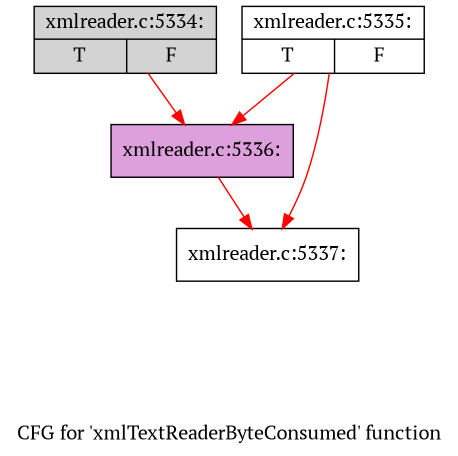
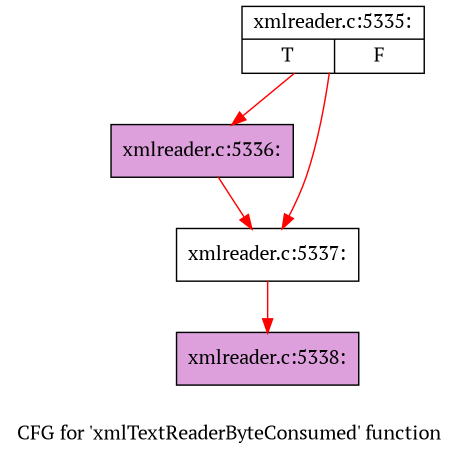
  digraph {
    fontname="PT Serif"
    label="CFG for 'xmlTextReaderByteConsumed' function"
    node [fillcolor=plum fontname="PT Serif" shape=record style=filled]
    edge [color=red fontname="PT Serif"]
-   n1 [fillcolor=lightgrey label="{xmlreader.c:5334:|{<s0>T|<s1>F}}"]
    n2 [label="{xmlreader.c:5336:}"]
    n3 [fillcolor=white label="{xmlreader.c:5337:}"]
    n4 [fillcolor=white label="{xmlreader.c:5335:|{<s0>T|<s1>F}}"]
-   n1 -> n2
+   n5 [label="{xmlreader.c:5338:}"]
    n2 -> n3
+   n3 -> n5
    n4 -> n2
    n4 -> n3
  }
